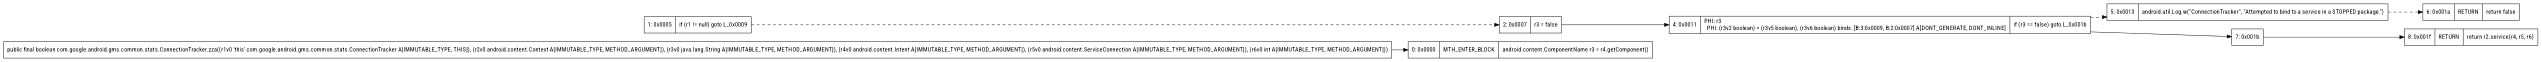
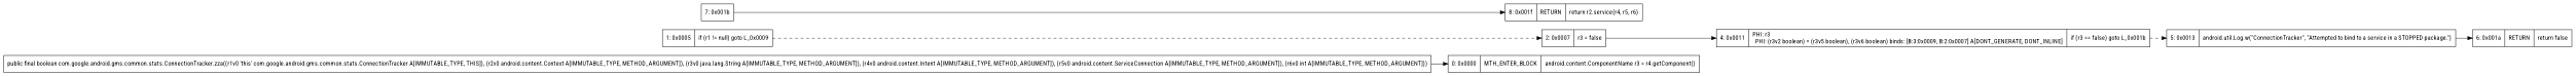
  digraph {
    fontname="Roboto Condensed"
    rankdir=LR
    node [fontname="Roboto Condensed" shape=record]
    edge [fontname="Roboto Condensed"]
    n1 [label="{0\:\ 0x0000|MTH_ENTER_BLOCK\l|android.content.ComponentName r3 = r4.getComponent()\l}"]
    n2 [label="{1\:\ 0x0005|if (r1 != null) goto L_0x0009\l}"]
    n3 [label="{2\:\ 0x0007|r3 = false\l}"]
    n4 [label="{4\:\ 0x0011|PHI: r3 \l  PHI: (r3v2 boolean) = (r3v5 boolean), (r3v6 boolean) binds: [B:3:0x0009, B:2:0x0007] A[DONT_GENERATE, DONT_INLINE]\l|if (r3 == false) goto L_0x001b\l}"]
    n5 [label="{5\:\ 0x0013|android.util.Log.w(\"ConnectionTracker\", \"Attempted to bind to a service in a STOPPED package.\")\l}"]
    n6 [label="{7\:\ 0x001b}"]
    n7 [label="{6\:\ 0x001a|RETURN\l|return false\l}"]
    n8 [label="{8\:\ 0x001f|RETURN\l|return r2.service(r4, r5, r6)\l}"]
    n9 [label="{public final boolean com.google.android.gms.common.stats.ConnectionTracker.zza((r1v0 'this' com.google.android.gms.common.stats.ConnectionTracker A[IMMUTABLE_TYPE, THIS]), (r2v0 android.content.Context A[IMMUTABLE_TYPE, METHOD_ARGUMENT]), (r3v0 java.lang.String A[IMMUTABLE_TYPE, METHOD_ARGUMENT]), (r4v0 android.content.Intent A[IMMUTABLE_TYPE, METHOD_ARGUMENT]), (r5v0 android.content.ServiceConnection A[IMMUTABLE_TYPE, METHOD_ARGUMENT]), (r6v0 int A[IMMUTABLE_TYPE, METHOD_ARGUMENT])) }"]
    n2 -> n3 [style=dashed]
    n3 -> n4
    n4 -> n5 [style=dashed]
-   n4 -> n6
-   n5 -> n7 [style=dashed]
+   n5 -> n7
    n6 -> n8
    n9 -> n1
  }
